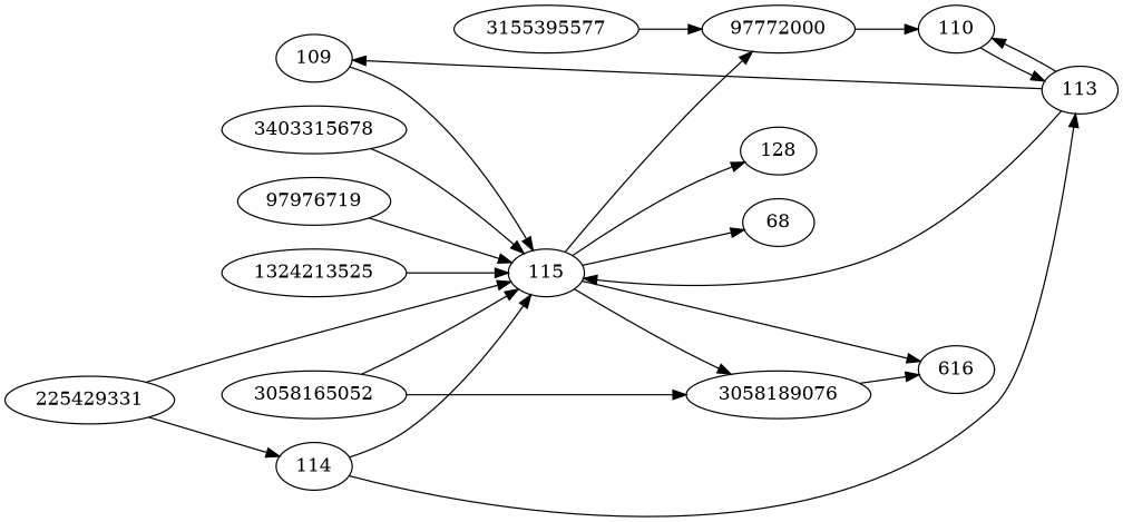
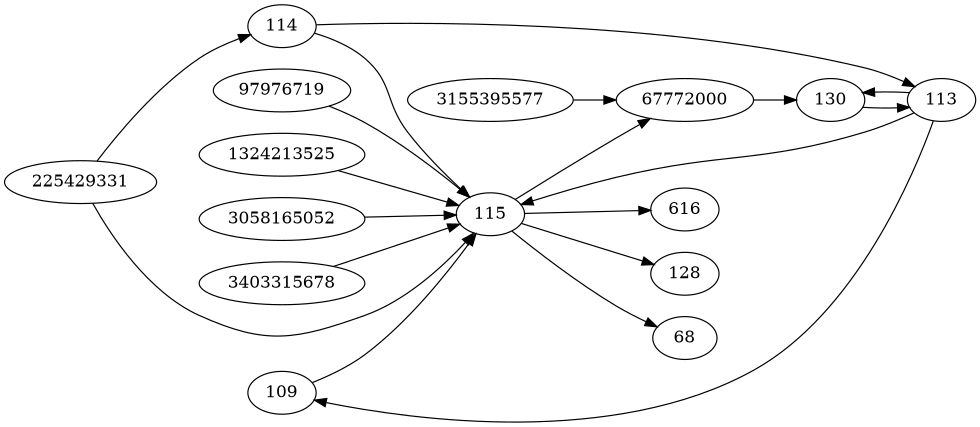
  strict digraph {
    rankdir=LR
    109
    115
-   3058189076
    n4 [label=616]
    128
-   97772000
+   97772000 [label=67772000]
    68
-   110
+   110 [label=130]
    113
    n10 [label=97976719]
    114
    225429331
    1324213525
    3155395577
    3058165052
    3403315678
    109 -> 115
-   115 -> 3058189076
    115 -> n4
    115 -> 128
    115 -> 97772000
    115 -> 68
-   3058189076 -> n4
    97772000 -> 110
    110 -> 113
    113 -> 109
    113 -> 115
    113 -> 110
    n10 -> 115
    114 -> 115
    114 -> 113
    225429331 -> 115
    225429331 -> 114
    1324213525 -> 115
    3155395577 -> 97772000
    3058165052 -> 115
-   3058165052 -> 3058189076
    3403315678 -> 115
  }
